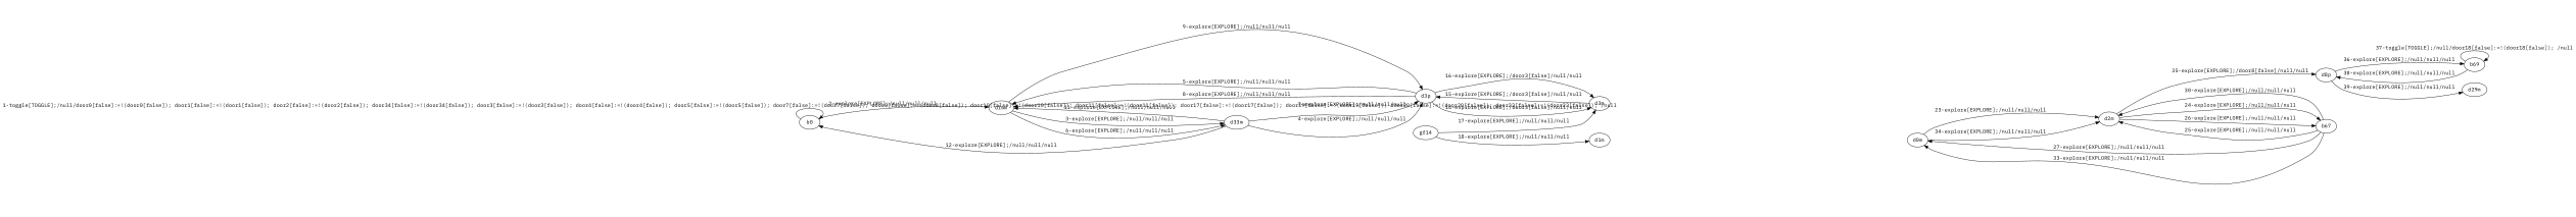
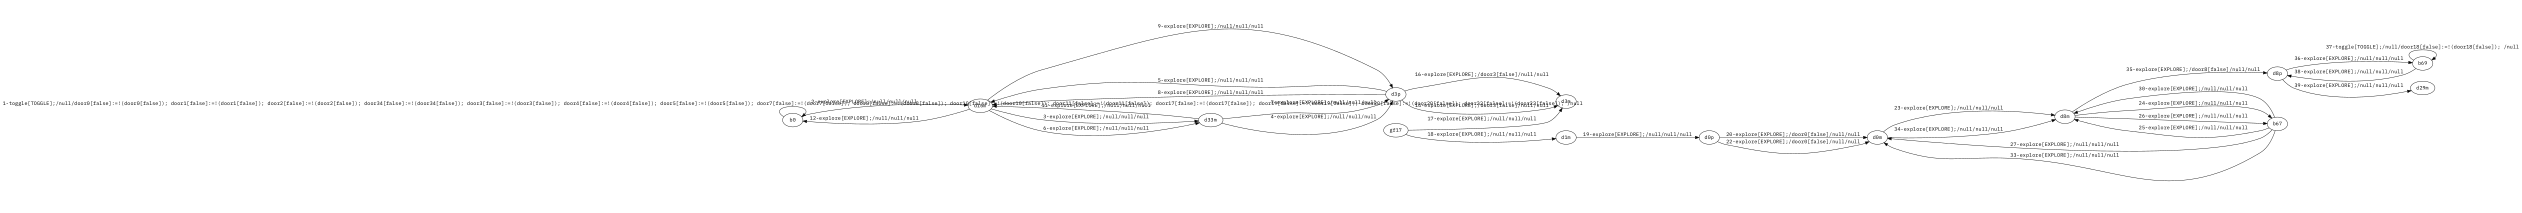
  digraph {
    fontname="IBM Plex Mono"
    rankdir=LR
    node [fontname="IBM Plex Mono"]
    edge [fontname="IBM Plex Mono"]
    b0
    n2 [label=d16m]
    d3p
    d33m
    d3m
-   gf14
+   gf14 [label=gf17]
    d1m
+   d0p
    d0m
-   d8m [label=d2m]
+   d8m
    b67
    d8p
    b69
    n14 [label=d29m]
    b0 -> b0 [label="1-toggle[TOGGLE];/null/door0[false]:=!(door0[false]); door1[false]:=!(door1[false]); door2[false]:=!(door2[false]); door34[false]:=!(door34[false]); door3[false]:=!(door3[false]); door4[false]:=!(door4[false]); door5[false]:=!(door5[false]); door7[false]:=!(door7[false]); door8[false]:=!(door8[false]); door10[false]:=!(door10[false]); door11[false]:=!(door11[false]); door17[false]:=!(door17[false]); door19[false]:=!(door19[false]); door20[false]:=!(door20[false]); door22[false]:=!(door22[false]); /null"]
    b0 -> n2 [label="2-explore[EXPLORE];/null/null/null"]
-   d33m -> b0 [label="12-explore[EXPLORE];/null/null/null"]
+   n2 -> b0 [label="12-explore[EXPLORE];/null/null/null"]
    n2 -> d3p [label="9-explore[EXPLORE];/null/null/null"]
    n2 -> d33m [label="3-explore[EXPLORE];/null/null/null"]
    n2 -> d33m [label="6-explore[EXPLORE];/null/null/null"]
    d3p -> n2 [label="5-explore[EXPLORE];/null/null/null"]
    d3p -> n2 [label="8-explore[EXPLORE];/null/null/null"]
    d3p -> d3m [label="14-explore[EXPLORE];/door3[false]/null/null"]
    d3p -> d3m [label="16-explore[EXPLORE];/door3[false]/null/null"]
    d33m -> n2 [label="11-explore[EXPLORE];/null/null/null"]
    d33m -> d3p [label="4-explore[EXPLORE];/null/null/null"]
    d33m -> d3p [label="7-explore[EXPLORE];/null/null/null"]
-   d3m -> d3p [label="15-explore[EXPLORE];/door3[false]/null/null"]
    gf14 -> d3m [label="17-explore[EXPLORE];/null/null/null"]
    gf14 -> d1m [label="18-explore[EXPLORE];/null/null/null"]
+   d1m -> d0p [label="19-explore[EXPLORE];/null/null/null"]
+   d0p -> d0m [label="20-explore[EXPLORE];/door0[false]/null/null"]
+   d0p -> d0m [label="22-explore[EXPLORE];/door0[false]/null/null"]
    d0m -> d8m [label="23-explore[EXPLORE];/null/null/null"]
    d0m -> d8m [label="34-explore[EXPLORE];/null/null/null"]
    d8m -> b67 [label="24-explore[EXPLORE];/null/null/null"]
    d8m -> b67 [label="26-explore[EXPLORE];/null/null/null"]
    d8m -> d8p [label="35-explore[EXPLORE];/door8[false]/null/null"]
    b67 -> d0m [label="27-explore[EXPLORE];/null/null/null"]
    b67 -> d0m [label="33-explore[EXPLORE];/null/null/null"]
    b67 -> d8m [label="25-explore[EXPLORE];/null/null/null"]
    b67 -> d8m [label="30-explore[EXPLORE];/null/null/null"]
    d8p -> b69 [label="36-explore[EXPLORE];/null/null/null"]
    d8p -> n14 [label="39-explore[EXPLORE];/null/null/null"]
    b69 -> d8p [label="38-explore[EXPLORE];/null/null/null"]
    b69 -> b69 [label="37-toggle[TOGGLE];/null/door18[false]:=!(door18[false]); /null"]
  }
